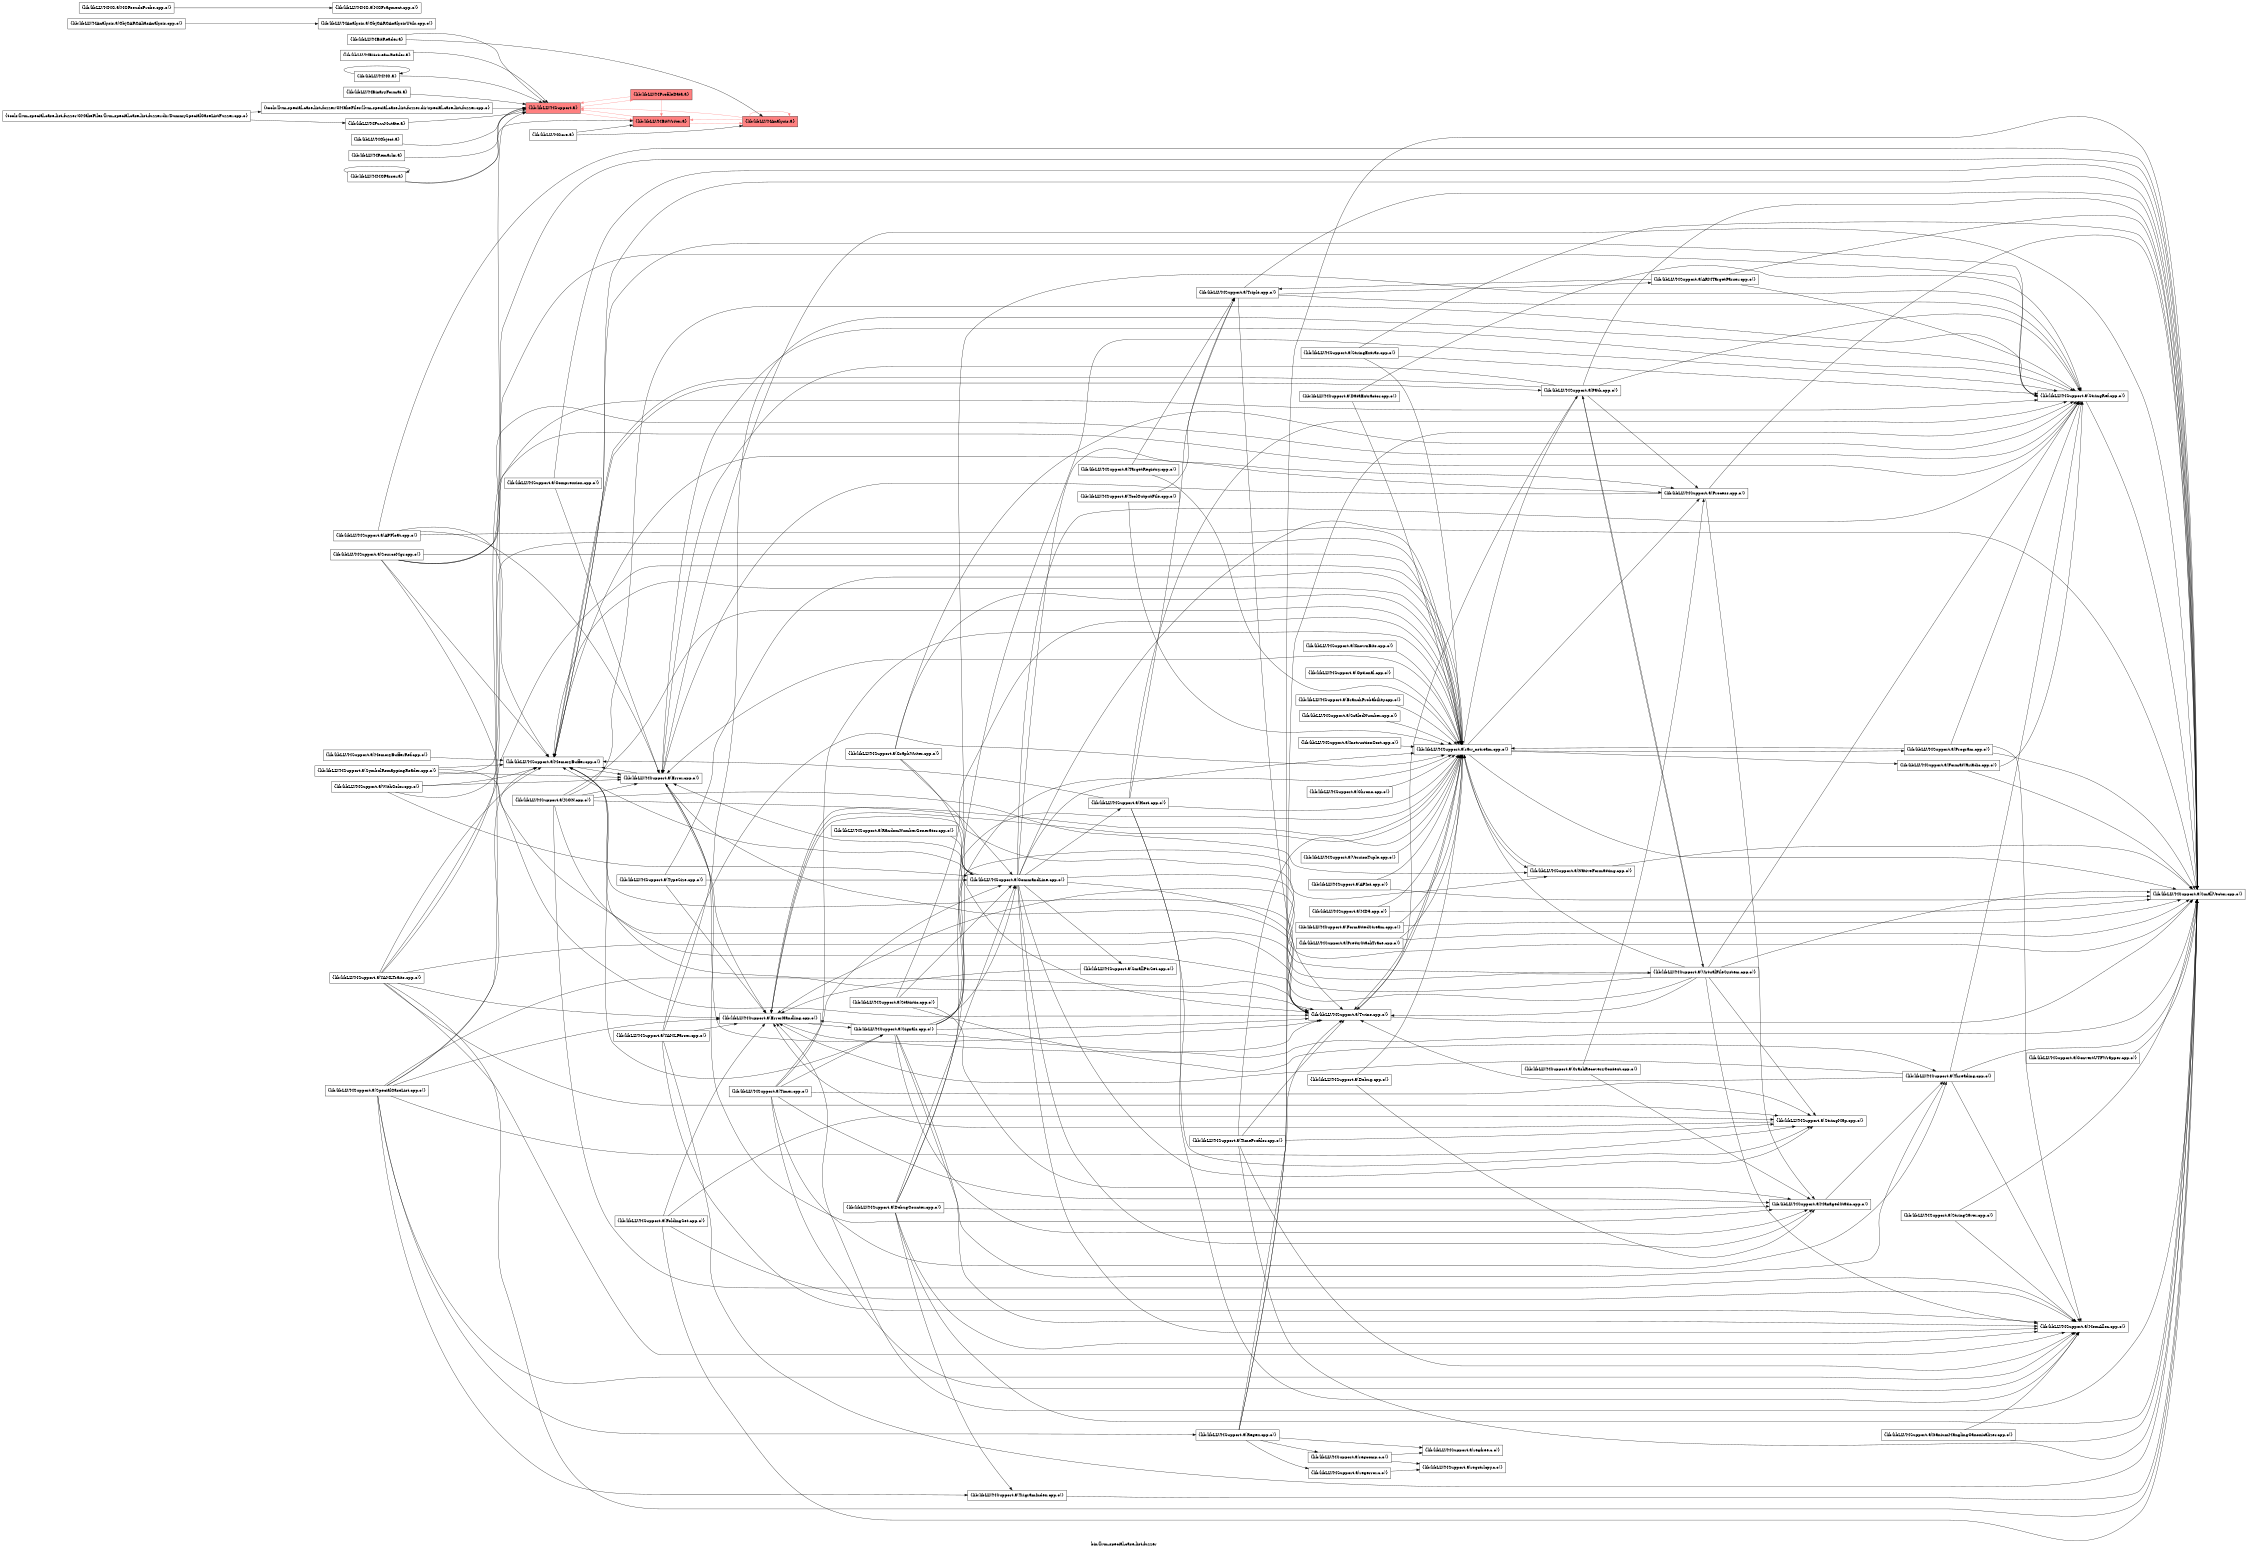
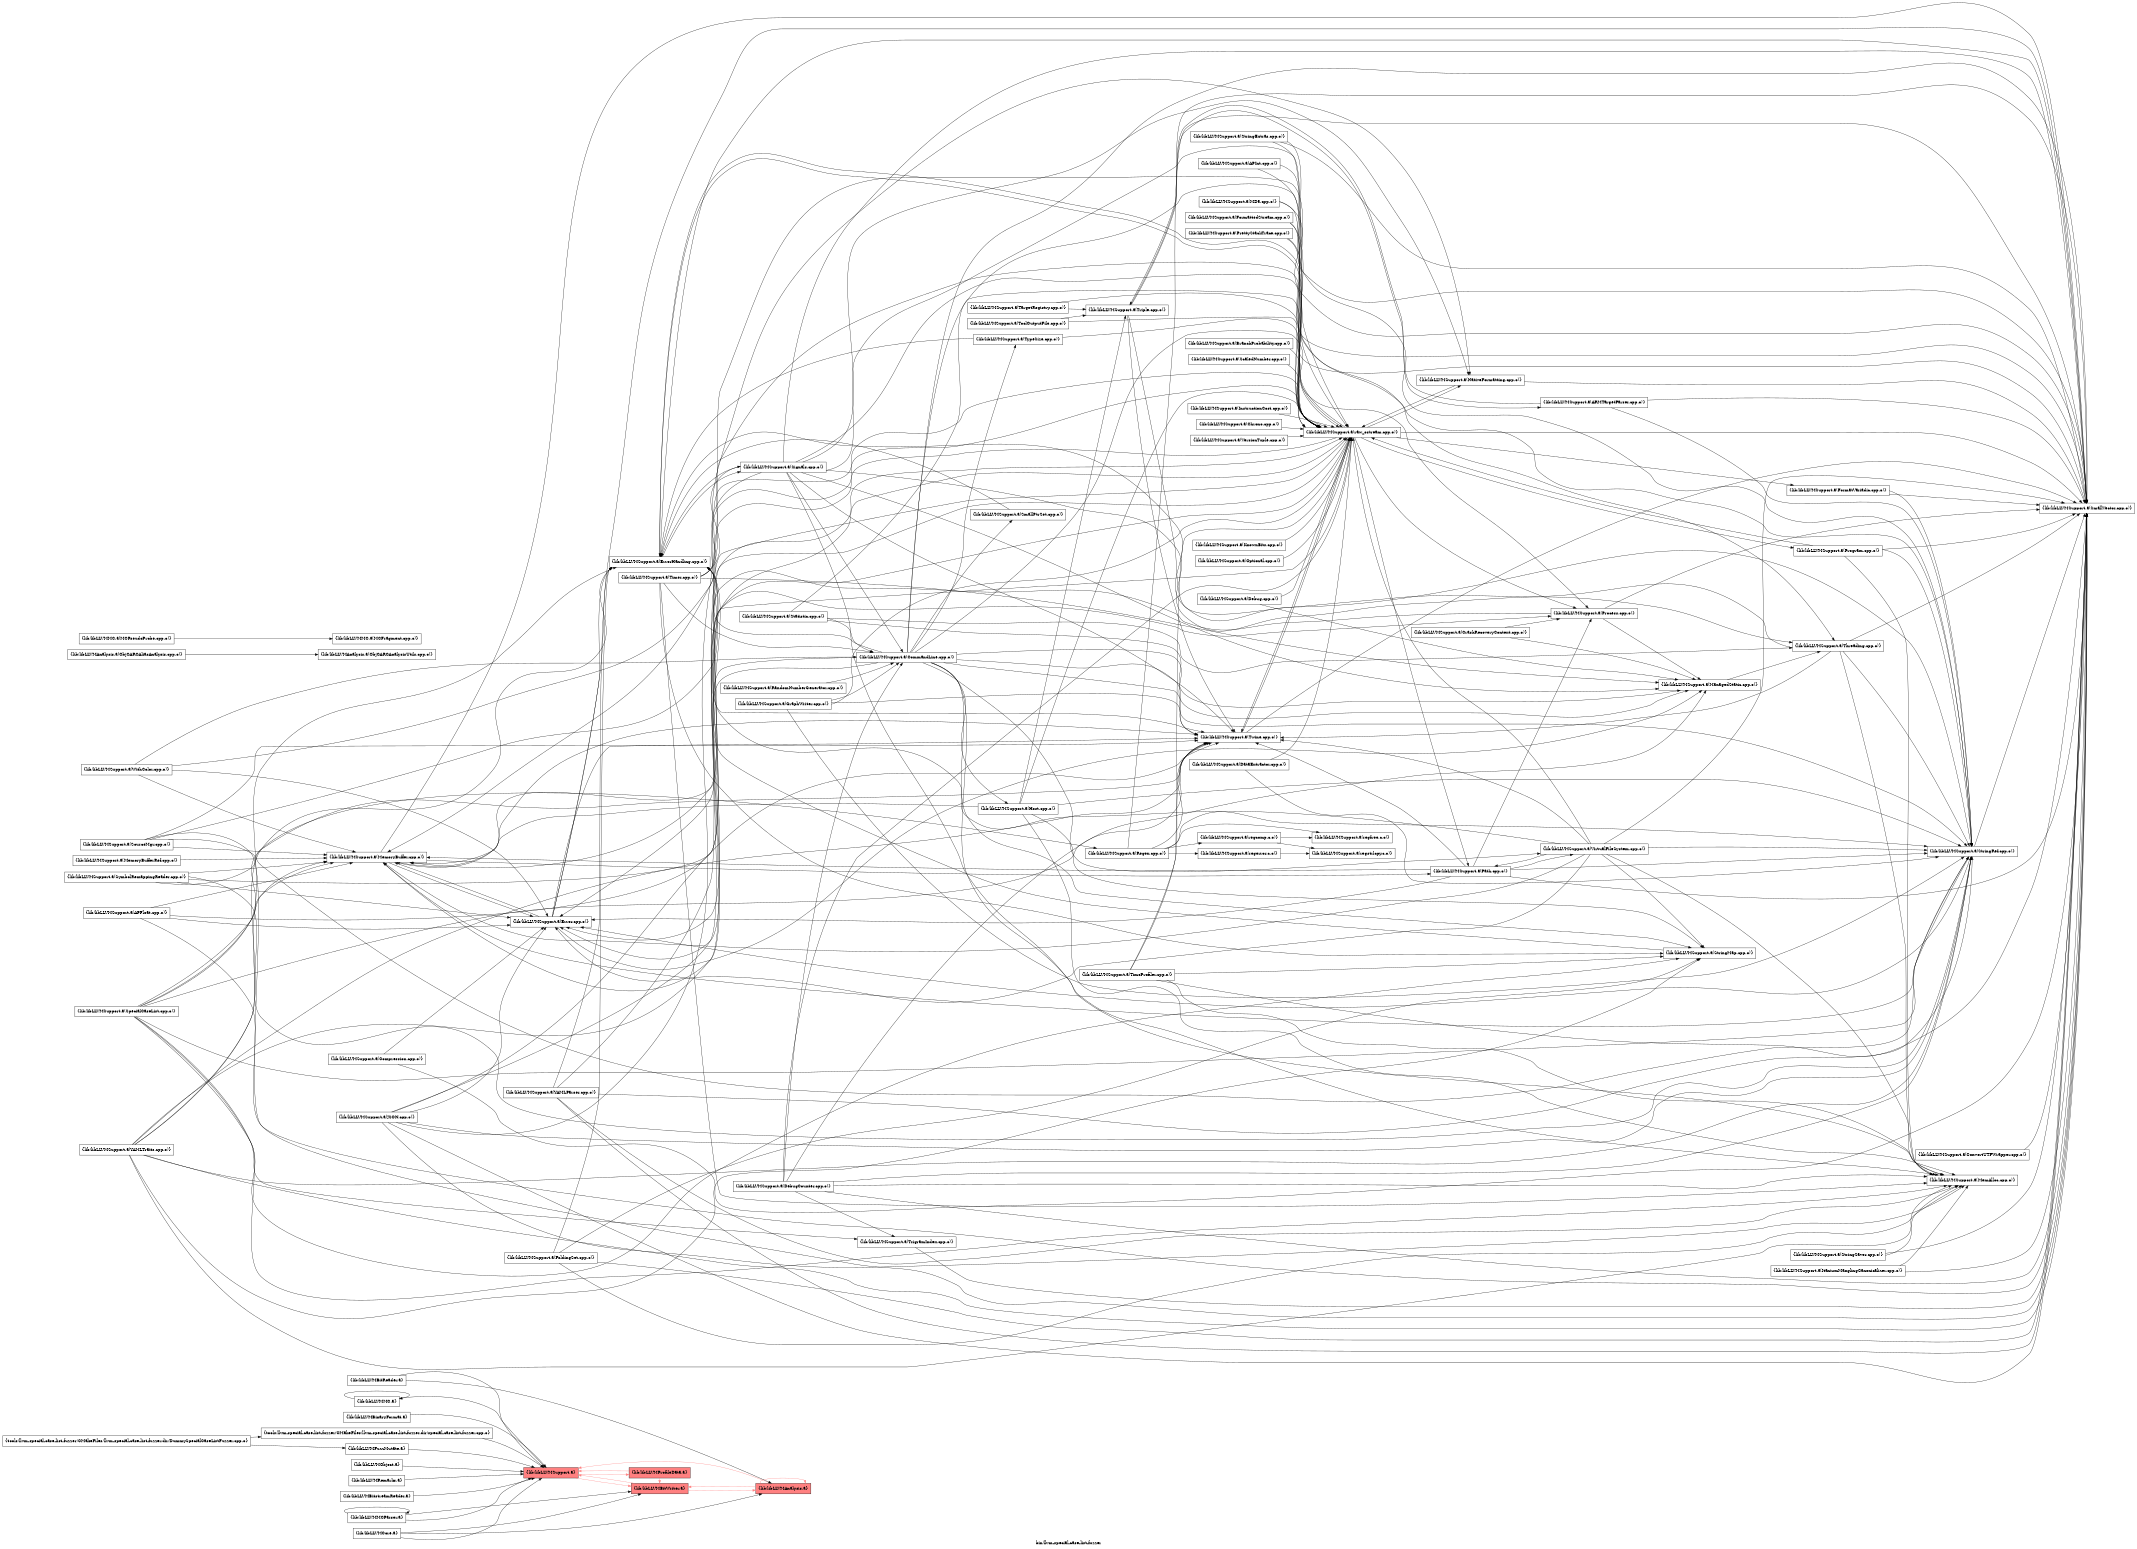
  digraph {
    label="bin/llvm-special-case-list-fuzzer"
    rankdir=LR
    node [group=0 shape=box]
    n1 [label="{tools/llvm-special-case-list-fuzzer/CMakeFiles/llvm-special-case-list-fuzzer.dir/DummySpecialCaseListFuzzer.cpp.o}"]
    n2 [label="{tools/llvm-special-case-list-fuzzer/CMakeFiles/llvm-special-case-list-fuzzer.dir/special-case-list-fuzzer.cpp.o}"]
    n3 [label="{lib/libLLVMFuzzMutate.a}"]
    n4 [fillcolor="1.000000 0.5 1" group=1 label="{lib/libLLVMSupport.a}" style=filled]
    n5 [fillcolor="1.000000 0.5 1" group=1 label="{lib/libLLVMBitWriter.a}" style=filled]
    n6 [fillcolor="1.000000 0.5 1" group=1 label="{lib/libLLVMProfileData.a}" style=filled]
    n7 [fillcolor="1.000000 0.5 1" group=1 label="{lib/libLLVMAnalysis.a}" style=filled]
    n8 [label="{lib/libLLVMSupport.a(MemoryBuffer.cpp.o)}"]
    n9 [label="{lib/libLLVMSupport.a(Error.cpp.o)}"]
    n10 [label="{lib/libLLVMSupport.a(SmallVector.cpp.o)}"]
    n11 [label="{lib/libLLVMSupport.a(Twine.cpp.o)}"]
    n12 [label="{lib/libLLVMSupport.a(Path.cpp.o)}"]
    n13 [label="{lib/libLLVMSupport.a(Process.cpp.o)}"]
    n14 [label="{lib/libLLVMSupport.a(ManagedStatic.cpp.o)}"]
    n15 [label="{lib/libLLVMSupport.a(ErrorHandling.cpp.o)}"]
    n16 [label="{lib/libLLVMSupport.a(raw_ostream.cpp.o)}"]
    n17 [label="{lib/libLLVMSupport.a(StringRef.cpp.o)}"]
    n18 [label="{lib/libLLVMSupport.a(VirtualFileSystem.cpp.o)}"]
    n19 [label="{lib/libLLVMSupport.a(Threading.cpp.o)}"]
    n20 [label="{lib/libLLVMSupport.a(Signals.cpp.o)}"]
    n21 [label="{lib/libLLVMSupport.a(NativeFormatting.cpp.o)}"]
    n22 [label="{lib/libLLVMSupport.a(FormatVariadic.cpp.o)}"]
    n23 [label="{lib/libLLVMSupport.a(Program.cpp.o)}"]
    n24 [label="{lib/libLLVMSupport.a(MemAlloc.cpp.o)}"]
    n25 [label="{lib/libLLVMSupport.a(StringMap.cpp.o)}"]
    n26 [label="{lib/libLLVMSupport.a(CommandLine.cpp.o)}"]
    n27 [label="{lib/libLLVMSupport.a(SmallPtrSet.cpp.o)}"]
    n28 [label="{lib/libLLVMSupport.a(Host.cpp.o)}"]
    n29 [label="{lib/libLLVMSupport.a(Triple.cpp.o)}"]
    n30 [label="{lib/libLLVMSupport.a(ARMTargetParser.cpp.o)}"]
    n31 [label="{lib/libLLVMSupport.a(Debug.cpp.o)}"]
    n32 [label="{lib/libLLVMSupport.a(SpecialCaseList.cpp.o)}"]
    n33 [label="{lib/libLLVMSupport.a(Regex.cpp.o)}"]
    n34 [label="{lib/libLLVMSupport.a(TrigramIndex.cpp.o)}"]
    n35 [label="{lib/libLLVMSupport.a(regcomp.c.o)}"]
    n36 [label="{lib/libLLVMSupport.a(regerror.c.o)}"]
    n37 [label="{lib/libLLVMSupport.a(regfree.c.o)}"]
    n38 [label="{lib/libLLVMSupport.a(regstrlcpy.c.o)}"]
    n39 [label="{lib/libLLVMSupport.a(APFloat.cpp.o)}"]
    n40 [label="{lib/libLLVMSupport.a(APInt.cpp.o)}"]
    n41 [label="{lib/libLLVMSupport.a(FoldingSet.cpp.o)}"]
    n42 [label="{lib/libLLVMSupport.a(SourceMgr.cpp.o)}"]
    n43 [label="{lib/libLLVMSupport.a(WithColor.cpp.o)}"]
    n44 [label="{lib/libLLVMSupport.a(StringSaver.cpp.o)}"]
    n45 [label="{lib/libLLVMSupport.a(ConvertUTFWrapper.cpp.o)}"]
    n46 [label="{lib/libLLVMSupport.a(YAMLParser.cpp.o)}"]
    n47 [label="{lib/libLLVMSupport.a(MD5.cpp.o)}"]
    n48 [label="{lib/libLLVMSupport.a(CrashRecoveryContext.cpp.o)}"]
    n49 [label="{lib/libLLVMSupport.a(StringExtras.cpp.o)}"]
    n50 [label="{lib/libLLVMSupport.a(TargetRegistry.cpp.o)}"]
    n51 [label="{lib/libLLVMSupport.a(TypeSize.cpp.o)}"]
    n52 [label="{lib/libLLVMSupport.a(KnownBits.cpp.o)}"]
    n53 [label="{lib/libLLVMSupport.a(Optional.cpp.o)}"]
    n54 [label="{lib/libLLVMSupport.a(GraphWriter.cpp.o)}"]
    n55 [label="{lib/libLLVMSupport.a(BranchProbability.cpp.o)}"]
    n56 [label="{lib/libLLVMSupport.a(ScaledNumber.cpp.o)}"]
    n57 [label="{lib/libLLVMAnalysis.a(ObjCARCAliasAnalysis.cpp.o)}"]
    n58 [label="{lib/libLLVMAnalysis.a(ObjCARCAnalysisUtils.cpp.o)}"]
    n59 [label="{lib/libLLVMSupport.a(Statistic.cpp.o)}"]
    n60 [label="{lib/libLLVMSupport.a(Timer.cpp.o)}"]
    n61 [label="{lib/libLLVMSupport.a(DebugCounter.cpp.o)}"]
    n62 [label="{lib/libLLVMObject.a}"]
    n63 [label="{lib/libLLVMBitReader.a}"]
    n64 [label="{lib/libLLVMSupport.a(MemoryBufferRef.cpp.o)}"]
    n65 [label="{lib/libLLVMMCParser.a}"]
    n66 [label="{lib/libLLVMSupport.a(Compression.cpp.o)}"]
    n67 [label="{lib/libLLVMSupport.a(ItaniumManglingCanonicalizer.cpp.o)}"]
    n68 [label="{lib/libLLVMSupport.a(SymbolRemappingReader.cpp.o)}"]
    n69 [label="{lib/libLLVMSupport.a(DataExtractor.cpp.o)}"]
    n70 [label="{lib/libLLVMCore.a}"]
    n71 [label="{lib/libLLVMSupport.a(FormattedStream.cpp.o)}"]
    n72 [label="{lib/libLLVMSupport.a(InstructionCost.cpp.o)}"]
    n73 [label="{lib/libLLVMSupport.a(ToolOutputFile.cpp.o)}"]
    n74 [label="{lib/libLLVMSupport.a(PrettyStackTrace.cpp.o)}"]
    n75 [label="{lib/libLLVMSupport.a(Chrono.cpp.o)}"]
    n76 [label="{lib/libLLVMSupport.a(TimeProfiler.cpp.o)}"]
    n77 [label="{lib/libLLVMSupport.a(JSON.cpp.o)}"]
    n78 [label="{lib/libLLVMSupport.a(RandomNumberGenerator.cpp.o)}"]
    n79 [label="{lib/libLLVMRemarks.a}"]
    n80 [label="{lib/libLLVMSupport.a(YAMLTraits.cpp.o)}"]
    n81 [label="{lib/libLLVMSupport.a(VersionTuple.cpp.o)}"]
    n82 [label="{lib/libLLVMBitstreamReader.a}"]
    n83 [label="{lib/libLLVMMC.a}"]
    n84 [label="{lib/libLLVMMC.a(MCPseudoProbe.cpp.o)}"]
    n85 [label="{lib/libLLVMMC.a(MCFragment.cpp.o)}"]
    n86 [label="{lib/libLLVMBinaryFormat.a}"]
    subgraph sub_1 {
      rank=same
      n1
    }
    subgraph sub_2 {
      rank=same
      n2
      n3
    }
    subgraph sub_3 {
      rank=same
      n4
    }
    subgraph sub_4 {
      rank=same
      n5
      n6
    }
    n1 -> n2
    n1 -> n3
    n2 -> n4
    n3 -> n4
    n4 -> n5 [color="1.000000 0.5 1"]
    n4 -> n6 [color="1.000000 0.5 1"]
    n5 -> n4 [color="1.000000 0.5 1"]
    n5 -> n7 [color="1.000000 0.5 1"]
    n6 -> n4 [color="1.000000 0.5 1"]
    n6 -> n5 [color="1.000000 0.5 1"]
    n7 -> n4 [color="1.000000 0.5 1"]
    n7 -> n5 [color="1.000000 0.5 1"]
    n7 -> n7 [color="1.000000 0.5 1"]
    n8 -> n9
    n8 -> n10
    n8 -> n11
    n8 -> n12
    n8 -> n13
    n9 -> n8
    n9 -> n10
    n9 -> n11
    n9 -> n14
    n9 -> n15
    n10 -> n15
    n11 -> n10
    n11 -> n16
    n12 -> n8
    n12 -> n9
    n12 -> n10
    n12 -> n11
    n12 -> n13
    n12 -> n17
    n12 -> n18
    n13 -> n9
    n13 -> n10
    n13 -> n14
    n14 -> n19
    n15 -> n11
    n15 -> n16
    n15 -> n20
    n16 -> n8
    n16 -> n9
    n16 -> n10
    n16 -> n11
    n16 -> n12
    n16 -> n13
    n16 -> n15
    n16 -> n21
    n16 -> n22
    n16 -> n23
    n17 -> n8
    n17 -> n9
    n17 -> n10
    n18 -> n8
    n18 -> n9
    n18 -> n10
    n18 -> n11
    n18 -> n12
    n18 -> n15
    n18 -> n16
    n18 -> n17
    n18 -> n24
    n18 -> n25
    n19 -> n10
    n19 -> n11
    n19 -> n15
    n19 -> n17
    n19 -> n24
    n20 -> n8
    n20 -> n10
    n20 -> n11
    n20 -> n14
    n20 -> n15
    n20 -> n16
    n20 -> n17
    n20 -> n19
    n20 -> n21
    n20 -> n24
    n20 -> n26
    n21 -> n10
    n21 -> n16
    n22 -> n10
    n22 -> n17
    n23 -> n10
    n23 -> n16
    n23 -> n17
    n23 -> n24
    n25 -> n15
    n26 -> n8
    n26 -> n9
    n26 -> n10
    n26 -> n11
    n26 -> n13
    n26 -> n14
    n26 -> n15
    n26 -> n16
    n26 -> n17
    n26 -> n18
    n26 -> n24
    n26 -> n25
    n26 -> n27
    n26 -> n28
    n27 -> n15
    n28 -> n8
    n28 -> n16
    n28 -> n17
    n28 -> n24
    n28 -> n25
    n28 -> n29
    n29 -> n10
    n29 -> n11
    n29 -> n17
    n29 -> n30
    n30 -> n10
    n30 -> n17
    n30 -> n29
    n31 -> n14
    n31 -> n16
    n32 -> n8
    n32 -> n11
    n32 -> n15
    n32 -> n17
    n32 -> n24
    n32 -> n25
    n32 -> n33
    n32 -> n34
    n33 -> n10
    n33 -> n11
    n33 -> n17
    n33 -> n35
    n33 -> n36
    n33 -> n37
    n34 -> n10
    n35 -> n37
    n35 -> n38
    n36 -> n38
    n39 -> n8
    n39 -> n9
    n39 -> n10
    n39 -> n16
    n40 -> n10
    n40 -> n16
    n41 -> n10
    n41 -> n15
    n41 -> n24
    n41 -> n25
    n42 -> n8
    n42 -> n10
    n42 -> n11
    n42 -> n16
    n42 -> n17
    n43 -> n8
    n43 -> n9
    n43 -> n16
    n43 -> n26
    n44 -> n10
    n44 -> n24
    n45 -> n10
    n46 -> n10
    n46 -> n15
    n46 -> n16
    n46 -> n17
    n46 -> n24
    n47 -> n10
    n47 -> n16
    n48 -> n13
    n48 -> n14
    n49 -> n10
    n49 -> n16
    n49 -> n17
    n50 -> n16
    n50 -> n29
    n51 -> n15
    n51 -> n16
-   n51 -> n26
+   n26 -> n51
    n52 -> n16
    n53 -> n16
    n54 -> n11
    n54 -> n16
    n54 -> n17
    n54 -> n26
    n55 -> n16
    n56 -> n16
    n57 -> n58
    n59 -> n14
    n59 -> n16
    n59 -> n19
    n59 -> n26
    n60 -> n14
    n60 -> n16
    n60 -> n19
    n60 -> n20
    n60 -> n24
    n60 -> n25
    n60 -> n26
    n61 -> n10
    n61 -> n14
    n61 -> n16
    n61 -> n17
    n61 -> n24
    n61 -> n26
    n61 -> n34
    n62 -> n4
    n63 -> n4
    n63 -> n7
    n64 -> n8
    n65 -> n4
    n65 -> n5
    n65 -> n65
    n66 -> n9
    n66 -> n10
    n67 -> n10
    n67 -> n24
    n68 -> n8
    n68 -> n9
    n68 -> n11
+   n68 -> n16
    n68 -> n17
    n69 -> n16
    n69 -> n17
-   n42 -> n4
+   n70 -> n4
    n70 -> n5
    n70 -> n7
    n71 -> n10
    n71 -> n16
    n72 -> n16
    n73 -> n16
    n73 -> n29
    n74 -> n10
    n74 -> n16
    n75 -> n16
    n76 -> n10
    n76 -> n11
    n76 -> n16
    n76 -> n24
    n76 -> n25
    n77 -> n9
    n77 -> n10
    n77 -> n11
    n77 -> n16
    n77 -> n17
    n77 -> n21
    n77 -> n24
    n78 -> n26
    n79 -> n4
    n80 -> n8
    n80 -> n10
    n80 -> n11
    n80 -> n15
    n80 -> n16
    n80 -> n17
    n80 -> n24
    n80 -> n25
    n81 -> n16
    n82 -> n4
    n83 -> n4
    n83 -> n83
    n84 -> n85
    n86 -> n4
  }
